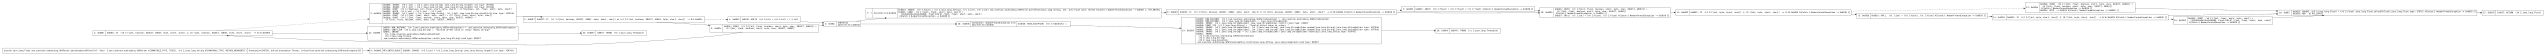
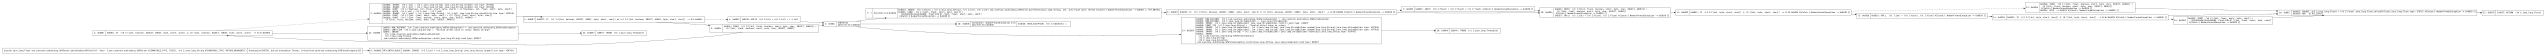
  digraph {
    fontname="JetBrains Mono"
    rankdir=LR
    node [fontname="JetBrains Mono" shape=record]
    edge [fontname="JetBrains Mono"]
    n1 [label="{0\:\ 0x0000|MTH_ENTER_BLOCK\l|0x0000: INVOKE  (r0 I:int) = (r6 I:java.lang.String) java.lang.String.length():int type: VIRTUAL \l}"]
    n2 [label="{1\:\ 0x0004|0x0004: IF  (r0 I:?[int, boolean, OBJECT, ARRAY, byte, short, char]) == (0 ?[int, boolean, OBJECT, ARRAY, byte, short, char])  \-\> B:21:0x0050 \l}"]
    n3 [label="{2\:\ 0x0006|0x0006: INVOKE  (r0 I:int) = (r6 I:java.lang.String) java.lang.String.length():int type: VIRTUAL \l0x000a: INVOKE  (r1 I:int) = (r6 I:java.lang.String) java.lang.String.length():int type: VIRTUAL \l0x000e: CONST  (r2 I:?[boolean, int, float, short, byte, char]) = (1 ?[boolean, int, float, short, byte, char]) \l0x000f: ARITH  (r1 I:int) = (r1 I:int) \- (r2 I:int) \l0x0010: INVOKE  (r1 I:char) = (r6 I:java.lang.String), (r1 I:int) java.lang.String.charAt(int):char type: VIRTUAL \l0x0014: CONST  (r3 I:?[int, float, short, byte, char]) = (37 ?[int, float, short, byte, char]) \l0x0016: CONST  (r4 I:?[int, float, boolean, short, byte, char, OBJECT, ARRAY]) = \l  (0 ?[int, float, boolean, short, byte, char, OBJECT, ARRAY])\l \l}"]
    n4 [label="{21\:\ 0x0050|0x0050: NEW_INSTANCE  (r6 I:com.caverock.androidsvg.SVGParseException) =  com.caverock.androidsvg.SVGParseException \l0x0052: CONST_STR  (r0 I:java.lang.String) =  \"Invalid offset value in \<stop\> (empty string)\" \l0x0054: INVOKE  \l  (r6 I:com.caverock.androidsvg.SVGParseException)\l  (r0 I:java.lang.String)\l com.caverock.androidsvg.SVGParseException.\<init\>(java.lang.String):void type: DIRECT \l}"]
    n5 [label="{3\:\ 0x0017|0x0017: IF  (r1 I:?[int, boolean, OBJECT, ARRAY, byte, short, char]) != (r3 I:?[int, boolean, OBJECT, ARRAY, byte, short, char])  \-\> B:5:0x001c \l}"]
    n6 [label="{22\:\ 0x0057|0x0057: THROW  (r6 I:java.lang.Throwable) \l}"]
    n7 [label="{4\:\ 0x0019|0x0019: ARITH  (r0 I:int) = (r0 I:int) + (\-1 int) \l}"]
    n8 [label="{5\:\ 0x001c|0x001c: CONST  (r2 I:?[int, float, boolean, short, byte, char, OBJECT, ARRAY]) = \l  (0 ?[int, float, boolean, short, byte, char, OBJECT, ARRAY])\l \l}"]
    n9 [label="{6\:\ 0x001d|SYNTHETIC\lSplitter:B:6:0x001d\l}"]
    n10 [label="{7\:\ ?|Splitter:B:6:0x001d\l|0x001d: INVOKE  (r0 I:float) = (r6 I:java.lang.String), (r4 I:int), (r0 I:int) com.caverock.androidsvg.SVGParser.parseFloat(java.lang.String, int, int):float type: STATIC A[Catch:\{ NumberFormatException \-\> 0x0038 \}, TRY_ENTER]\l0x0021: CONST  (r1 I:?[int, float, short, byte, char]) = \l  (1120403456(0x42c80000, float:100.0) ?[int, float, short, byte, char])\l A[Catch:\{ NumberFormatException \-\> 0x0038 \}]\l}"]
    n11 [label="{18\:\ 0x0038|ExcHandler: NumberFormatException null\lSplitter:B:6:0x001d\l|0x0038: MOVE_EXCEPTION  (r0 I:?[OBJECT]) =  \l}"]
    n12 [label="{8\:\ 0x0023|0x0023: IF  (r2 I:?[int, boolean, OBJECT, ARRAY, byte, short, char]) == (0 ?[int, boolean, OBJECT, ARRAY, byte, short, char])  \-\> B:10:0x0026 A[Catch:\{ NumberFormatException \-\> 0x0038 \}]\l}"]
    n13 [label="{19\:\ 0x0039|0x0039: NEW_INSTANCE  (r1 I:com.caverock.androidsvg.SVGParseException) =  com.caverock.androidsvg.SVGParseException \l0x003b: NEW_INSTANCE  (r2 I:java.lang.StringBuilder) =  java.lang.StringBuilder \l0x003d: INVOKE  (r2 I:java.lang.StringBuilder) java.lang.StringBuilder.\<init\>():void type: DIRECT \l0x0040: CONST_STR  (r3 I:java.lang.String) =  \"Invalid offset value in \<stop\>: \" \l0x0042: INVOKE  (r2 I:java.lang.StringBuilder), (r3 I:java.lang.String) java.lang.StringBuilder.append(java.lang.String):java.lang.StringBuilder type: VIRTUAL \l0x0045: INVOKE  (r2 I:java.lang.StringBuilder), (r6 I:java.lang.String) java.lang.StringBuilder.append(java.lang.String):java.lang.StringBuilder type: VIRTUAL \l0x0048: INVOKE  (r6 I:java.lang.String) = (r2 I:java.lang.StringBuilder) java.lang.StringBuilder.toString():java.lang.String type: VIRTUAL \l0x004c: INVOKE  \l  (r1 I:com.caverock.androidsvg.SVGParseException)\l  (r6 I:java.lang.String)\l  (r0 I:java.lang.Exception)\l com.caverock.androidsvg.SVGParseException.\<init\>(java.lang.String, java.lang.Exception):void type: DIRECT \l}"]
    n14 [label="{9\:\ 0x0025|0x0025: ARITH  (r0 I:float) = (r0 I:float) \/ (r1 I:float) A[Catch:\{ NumberFormatException \-\> 0x0038 \}]\l}"]
    n15 [label="{10\:\ 0x0026|0x0026: CONST  (r2 I:?[int, float, boolean, short, byte, char, OBJECT, ARRAY]) = \l  (0 ?[int, float, boolean, short, byte, char, OBJECT, ARRAY])\l A[Catch:\{ NumberFormatException \-\> 0x0038 \}]\l0x0027: CMP_G  (r3 I:int) = (r0 I:float), (r2 I:float) A[Catch:\{ NumberFormatException \-\> 0x0038 \}]\l}"]
    n16 [label="{11\:\ 0x0029|0x0029: IF  (r3 I:?[int, byte, short, char]) \>= (0 ?[int, byte, short, char])  \-\> B:13:0x002d A[Catch:\{ NumberFormatException \-\> 0x0038 \}]\l}"]
    n17 [label="{12\:\ 0x002b|0x002b: CONST  (r0 I:?[int, float, boolean, short, byte, char, OBJECT, ARRAY]) = \l  (0 ?[int, float, boolean, short, byte, char, OBJECT, ARRAY])\l A[Catch:\{ NumberFormatException \-\> 0x0038 \}]\l0x002c: GOTO  \-\> 0x0033 A[Catch:\{ NumberFormatException \-\> 0x0038 \}]\l}"]
    n18 [label="{13\:\ 0x002d|0x002d: CMP_L  (r2 I:int) = (r0 I:float), (r1 I:float) A[Catch:\{ NumberFormatException \-\> 0x0038 \}]\l}"]
    n19 [label="{16\:\ 0x0033|0x0033: INVOKE  (r0 I:java.lang.Float) = (r0 I:float) java.lang.Float.valueOf(float):java.lang.Float type: STATIC A[Catch:\{ NumberFormatException \-\> 0x0038 \}]\l0x0036: NOP   A[TRY_LEAVE]\l}"]
    n20 [label="{14\:\ 0x002f|0x002f: IF  (r2 I:?[int, byte, short, char]) \<= (0 ?[int, byte, short, char])  \-\> B:16:0x0033 A[Catch:\{ NumberFormatException \-\> 0x0038 \}]\l}"]
    n21 [label="{17\:\ 0x0037|3x0037: RETURN  (r0 I:java.lang.Float) \l}"]
    n22 [label="{15\:\ 0x0031|0x0031: CONST  (r0 I:?[int, float, short, byte, char]) = \l  (1120403456(0x42c80000, float:100.0) ?[int, float, short, byte, char])\l A[Catch:\{ NumberFormatException \-\> 0x0038 \}]\l}"]
    n23 [label="{20\:\ 0x004f|0x004f: THROW  (r1 I:java.lang.Throwable) \l}"]
    n24 [label="{private java.lang.Float com.caverock.androidsvg.SVGParser.parseGradientOffset((r5 'this' I:com.caverock.androidsvg.SVGParser A[IMMUTABLE_TYPE, THIS]), (r6 I:java.lang.String A[IMMUTABLE_TYPE, METHOD_ARGUMENT]))  | Annotation[SYSTEM, dalvik.annotation.Throws, \{value=[com.caverock.androidsvg.SVGParseException]\}]\l}"]
    n2 -> n3 [style=dashed]
    n2 -> n4
    n3 -> n5
    n4 -> n6
    n5 -> n7 [style=dashed]
    n5 -> n8
    n7 -> n9
    n8 -> n2
    n8 -> n9
    n9 -> n10
    n9 -> n11
    n10 -> n12
-   n11 -> n13
+   n9 -> n13
    n12 -> n14 [style=dashed]
    n12 -> n15
    n13 -> n23
    n14 -> n15
    n15 -> n16
    n16 -> n17 [style=dashed]
    n16 -> n18
    n17 -> n19
    n18 -> n20
    n19 -> n21
    n20 -> n19
    n20 -> n22 [style=dashed]
    n22 -> n19
    n24 -> n1
  }
